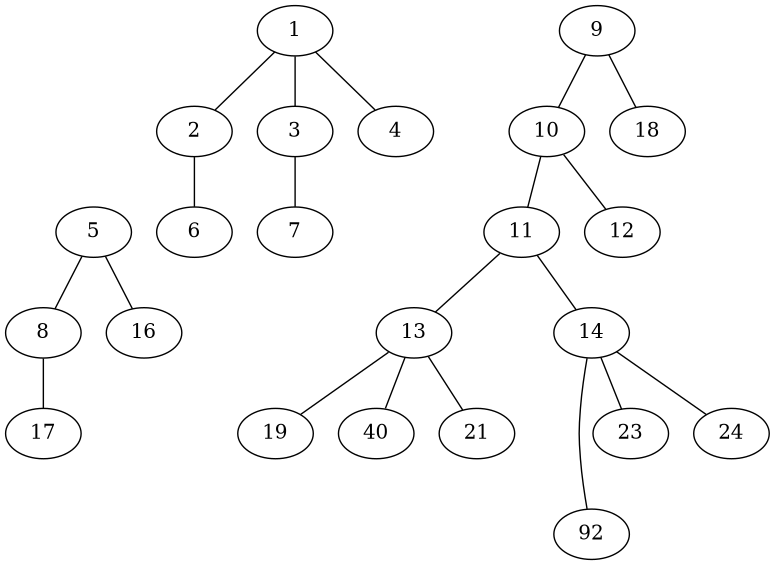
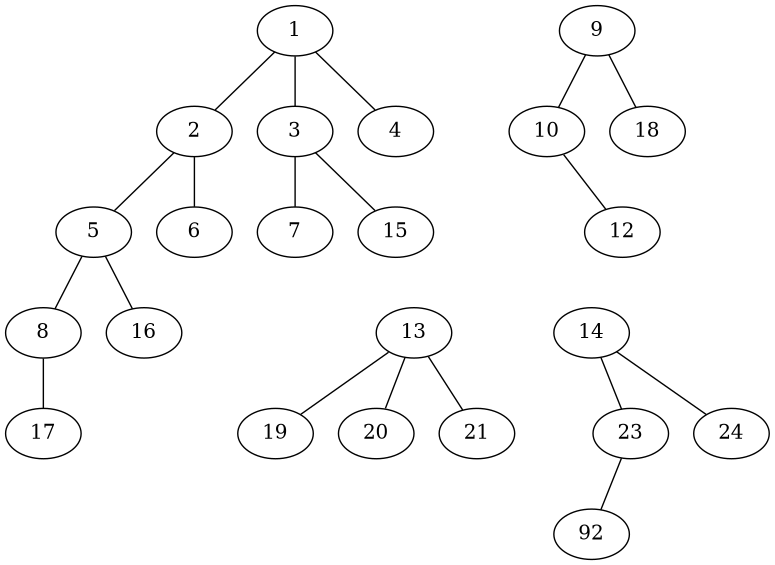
  graph {
    node [chem=H]
    edge [valence=1]
    1 [chem=C]
    2 [chem=C]
    3 [chem=C]
    4 [chem=Cl]
    5 [chem=C]
    6 [chem=Cl]
    7 [chem=C]
+   15
    8 [chem=C]
    16
    17
    9 [chem=N]
    10 [chem=C]
    18
-   11 [chem=N]
    12 [chem=O]
    13 [chem=C]
    14 [chem=C]
    19
-   20 [label=40]
+   20
    21
    n22 [label=92]
    23
    24
    1 -- 2 [valence=2]
    1 -- 3
    1 -- 4
+   2 -- 5
    2 -- 6
    3 -- 7 [valence=2]
+   3 -- 15
    5 -- 8 [valence=2]
    5 -- 16
    8 -- 17
    9 -- 10
    9 -- 18
-   10 -- 11
    10 -- 12 [valence=2]
-   11 -- 13
-   11 -- 14
    13 -- 19
    13 -- 20
    13 -- 21
-   14 -- n22
+   23 -- n22
    14 -- 23
    14 -- 24
  }
